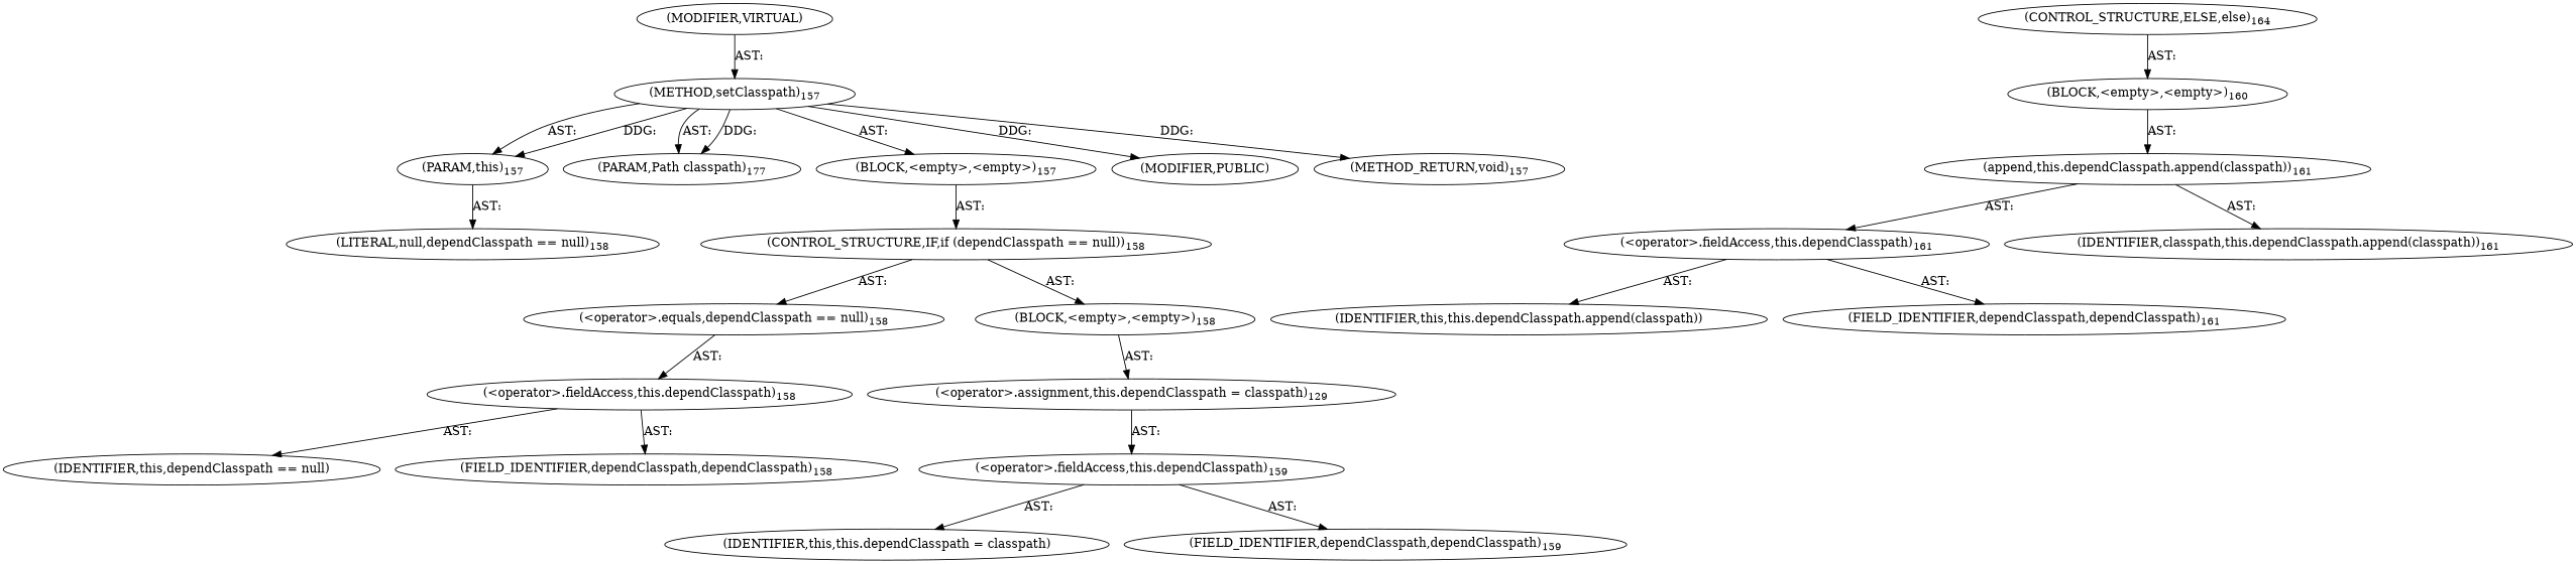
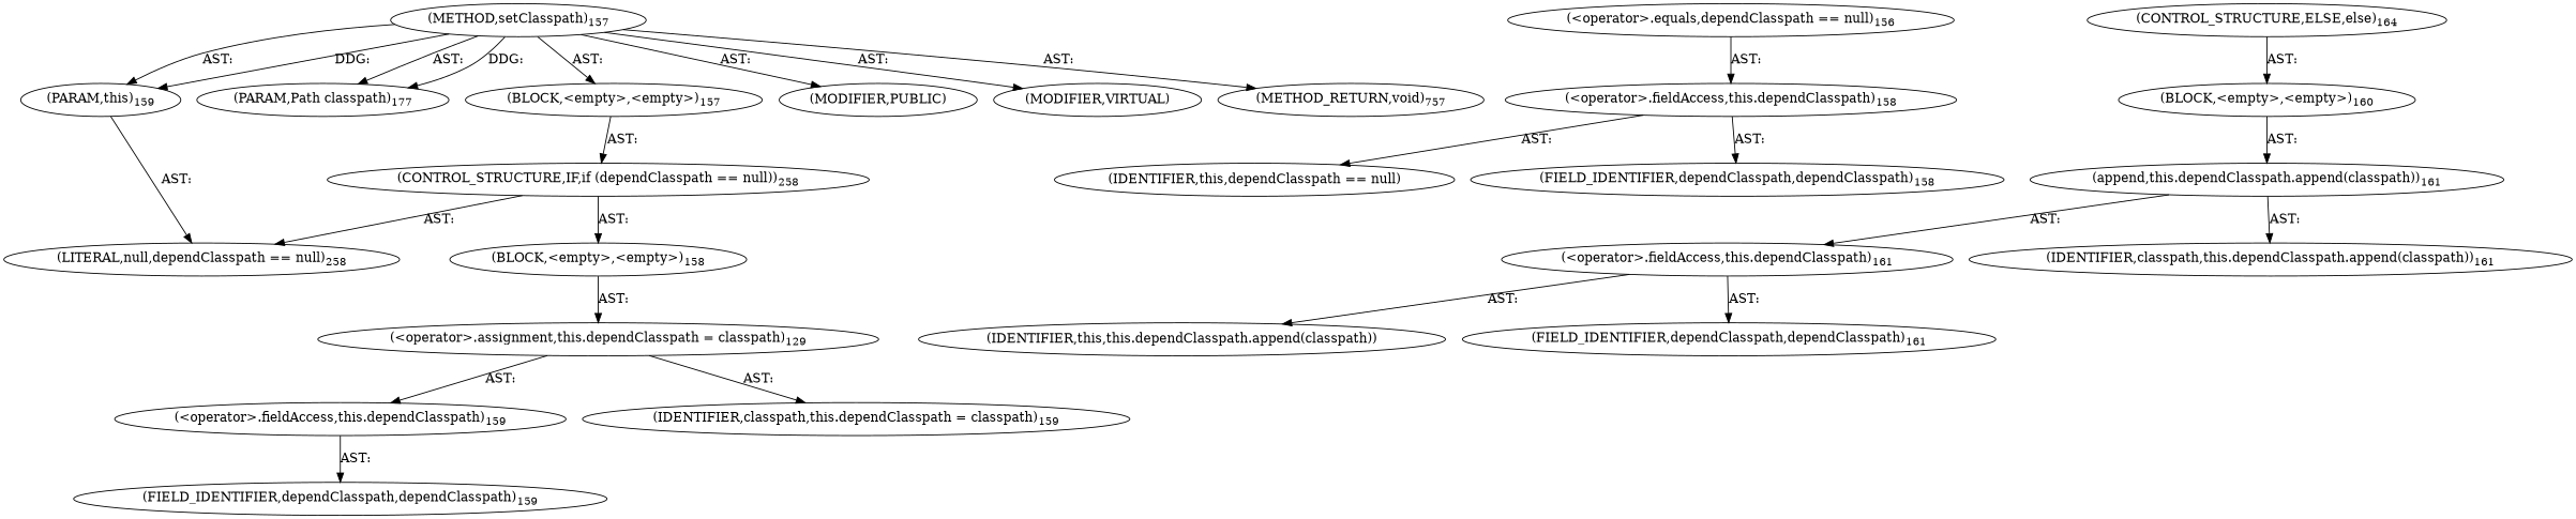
  digraph {
    n1 [label=<(METHOD,setClasspath)<SUB>157</SUB>>]
-   n2 [label=<(PARAM,this)<SUB>157</SUB>>]
+   n2 [label=<(PARAM,this)<SUB>159</SUB>>]
    n3 [label=<(PARAM,Path classpath)<SUB>177</SUB>>]
    n4 [label=<(BLOCK,&lt;empty&gt;,&lt;empty&gt;)<SUB>157</SUB>>]
    n5 [label=<(MODIFIER,PUBLIC)>]
    n6 [label=<(MODIFIER,VIRTUAL)>]
-   n7 [label=<(METHOD_RETURN,void)<SUB>157</SUB>>]
-   n8 [label=<(LITERAL,null,dependClasspath == null)<SUB>158</SUB>>]
-   n9 [label=<(CONTROL_STRUCTURE,IF,if (dependClasspath == null))<SUB>158</SUB>>]
-   n10 [label=<(&lt;operator&gt;.equals,dependClasspath == null)<SUB>158</SUB>>]
+   n7 [label=<(METHOD_RETURN,void)<SUB>757</SUB>>]
+   n8 [label=<(LITERAL,null,dependClasspath == null)<SUB>258</SUB>>]
+   n9 [label=<(CONTROL_STRUCTURE,IF,if (dependClasspath == null))<SUB>258</SUB>>]
+   n10 [label=<(&lt;operator&gt;.equals,dependClasspath == null)<SUB>156</SUB>>]
    n11 [label=<(BLOCK,&lt;empty&gt;,&lt;empty&gt;)<SUB>158</SUB>>]
    n12 [label=<(&lt;operator&gt;.fieldAccess,this.dependClasspath)<SUB>158</SUB>>]
    n13 [label=<(&lt;operator&gt;.assignment,this.dependClasspath = classpath)<SUB>129</SUB>>]
    n14 [label=<(CONTROL_STRUCTURE,ELSE,else)<SUB>164</SUB>>]
    n15 [label=<(BLOCK,&lt;empty&gt;,&lt;empty&gt;)<SUB>160</SUB>>]
    n16 [label=<(IDENTIFIER,this,dependClasspath == null)>]
    n17 [label=<(FIELD_IDENTIFIER,dependClasspath,dependClasspath)<SUB>158</SUB>>]
    n18 [label=<(&lt;operator&gt;.fieldAccess,this.dependClasspath)<SUB>159</SUB>>]
-   n20 [label=<(IDENTIFIER,this,this.dependClasspath = classpath)>]
+   n19 [label=<(IDENTIFIER,classpath,this.dependClasspath = classpath)<SUB>159</SUB>>]
    n21 [label=<(FIELD_IDENTIFIER,dependClasspath,dependClasspath)<SUB>159</SUB>>]
    n22 [label=<(append,this.dependClasspath.append(classpath))<SUB>161</SUB>>]
    n23 [label=<(&lt;operator&gt;.fieldAccess,this.dependClasspath)<SUB>161</SUB>>]
    n24 [label=<(IDENTIFIER,classpath,this.dependClasspath.append(classpath))<SUB>161</SUB>>]
    n25 [label=<(IDENTIFIER,this,this.dependClasspath.append(classpath))>]
    n26 [label=<(FIELD_IDENTIFIER,dependClasspath,dependClasspath)<SUB>161</SUB>>]
    n1 -> n2 [label="AST: "]
    n1 -> n2 [label="DDG: "]
    n1 -> n3 [label="AST: "]
    n1 -> n3 [label="DDG: "]
    n1 -> n4 [label="AST: "]
-   n1 -> n5 [label="DDG: "]
-   n6 -> n1 [label="AST: "]
-   n1 -> n7 [label="DDG: "]
+   n1 -> n5 [label="AST: "]
+   n1 -> n6 [label="AST: "]
+   n1 -> n7 [label="AST: "]
    n2 -> n8 [label="AST: "]
    n4 -> n9 [label="AST: "]
-   n9 -> n10 [label="AST: "]
+   n9 -> n8 [label="AST: "]
    n9 -> n11 [label="AST: "]
    n10 -> n12 [label="AST: "]
    n11 -> n13 [label="AST: "]
    n12 -> n16 [label="AST: "]
    n12 -> n17 [label="AST: "]
    n13 -> n18 [label="AST: "]
+   n13 -> n19 [label="AST: "]
    n14 -> n15 [label="AST: "]
    n15 -> n22 [label="AST: "]
-   n18 -> n20 [label="AST: "]
    n18 -> n21 [label="AST: "]
    n22 -> n23 [label="AST: "]
    n22 -> n24 [label="AST: "]
    n23 -> n25 [label="AST: "]
    n23 -> n26 [label="AST: "]
  }
